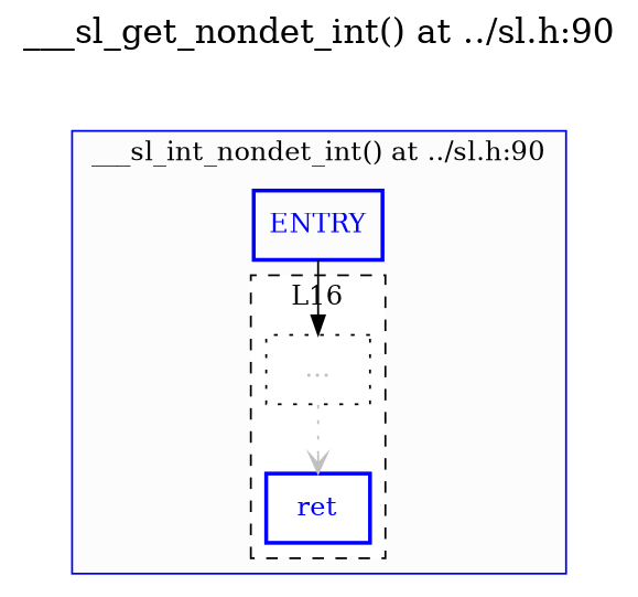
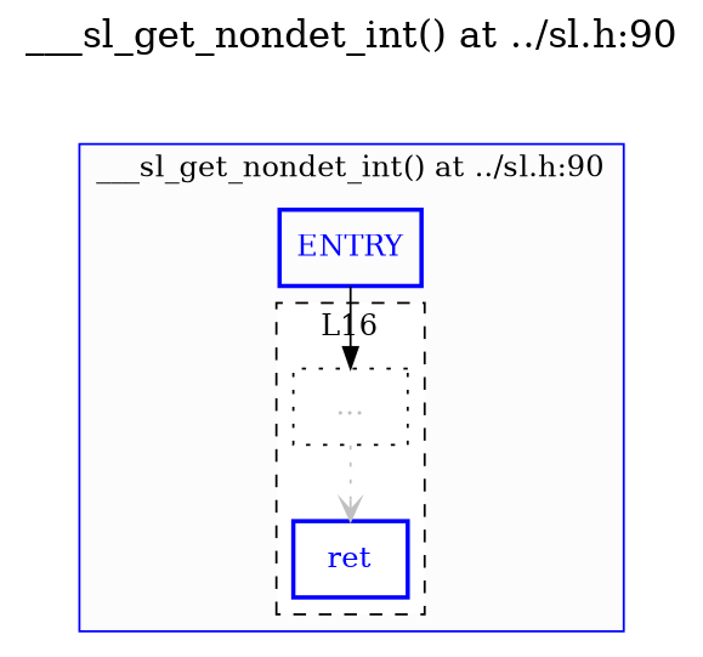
  digraph {
    label=<<FONT POINT-SIZE="18">___sl_get_nondet_int() at ../sl.h:90</FONT>>
    labelloc=t
    node [color=blue fontcolor=blue shape=box style=bold]
    n1 [color=black fontcolor=gray label="..." style=dotted]
    n2 [label=ret]
    n3 [label=ENTRY]
    subgraph cluster_1 {
      bgcolor=gray99
      color=blue
-     label="___sl_int_nondet_int() at ../sl.h:90"
+     label="___sl_get_nondet_int() at ../sl.h:90"
      n3
      subgraph cluster_2 {
        bgcolor=white
        color=black
        label=L16
        style=dashed
        n1
        n2
      }
    }
    n1 -> n2 [arrowhead=open color=gray style=dotted]
    n3 -> n1 [color=black]
  }
